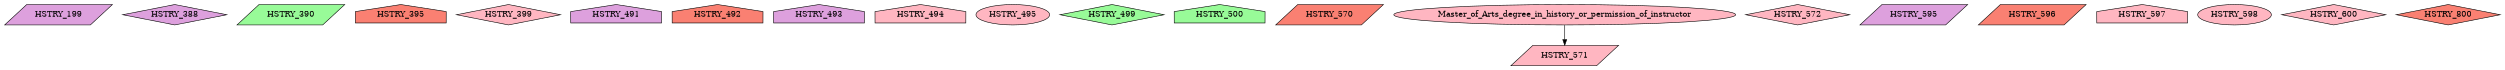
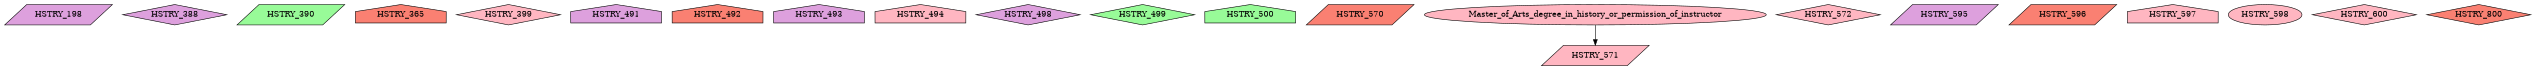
  digraph {
    node [style=filled fillcolor=lightpink shape=diamond]
-   HSTRY_199 [fillcolor=plum shape=parallelogram]
+   HSTRY_199 [fillcolor=plum shape=parallelogram label=HSTRY_198]
    HSTRY_388 [fillcolor=plum]
    HSTRY_390 [fillcolor=palegreen shape=parallelogram]
-   HSTRY_395 [fillcolor=salmon shape=house]
+   HSTRY_395 [fillcolor=salmon shape=house label=HSTRY_365]
    HSTRY_399
    HSTRY_491 [fillcolor=plum shape=house]
    HSTRY_492 [fillcolor=salmon shape=house]
    HSTRY_493 [fillcolor=plum shape=house]
    HSTRY_494 [shape=house]
-   HSTRY_495 [shape=ellipse]
+   HSTRY_498 [fillcolor=plum]
    HSTRY_499 [fillcolor=palegreen]
    HSTRY_500 [fillcolor=palegreen shape=house]
    HSTRY_570 [fillcolor=salmon shape=parallelogram]
    Master_of_Arts_degree_in_history_or_permission_of_instructor [shape=ellipse]
    HSTRY_571 [shape=parallelogram]
    HSTRY_572
    HSTRY_595 [fillcolor=plum shape=parallelogram]
    HSTRY_596 [fillcolor=salmon shape=parallelogram]
    HSTRY_597 [shape=house]
    HSTRY_598 [shape=ellipse]
    HSTRY_600
    HSTRY_800 [fillcolor=salmon]
    Master_of_Arts_degree_in_history_or_permission_of_instructor -> HSTRY_571 [color=black arrowhead=normal]
  }
